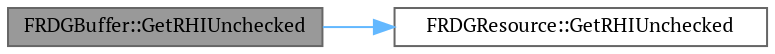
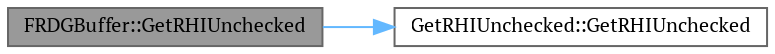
  digraph {
    rankdir=LR
    fontname="PT Serif"
    node [fontname="PT Serif" fontsize=10 shape=box style=filled]
    n1 [color=gray40 fillcolor=grey60 fontcolor=black height=0.2 label="FRDGBuffer::GetRHIUnchecked" width=0.4]
-   n2 [color=grey40 fillcolor=white height=0.2 label="FRDGResource::GetRHIUnchecked" width=0.4]
+   n2 [color=grey40 fillcolor=white height=0.2 label="GetRHIUnchecked::GetRHIUnchecked" width=0.4]
    n1 -> n2 [color=steelblue1 fontname="PT Serif" fontsize=10 labelfontname=Helvetica labelfontsize=10 style=solid]
  }
